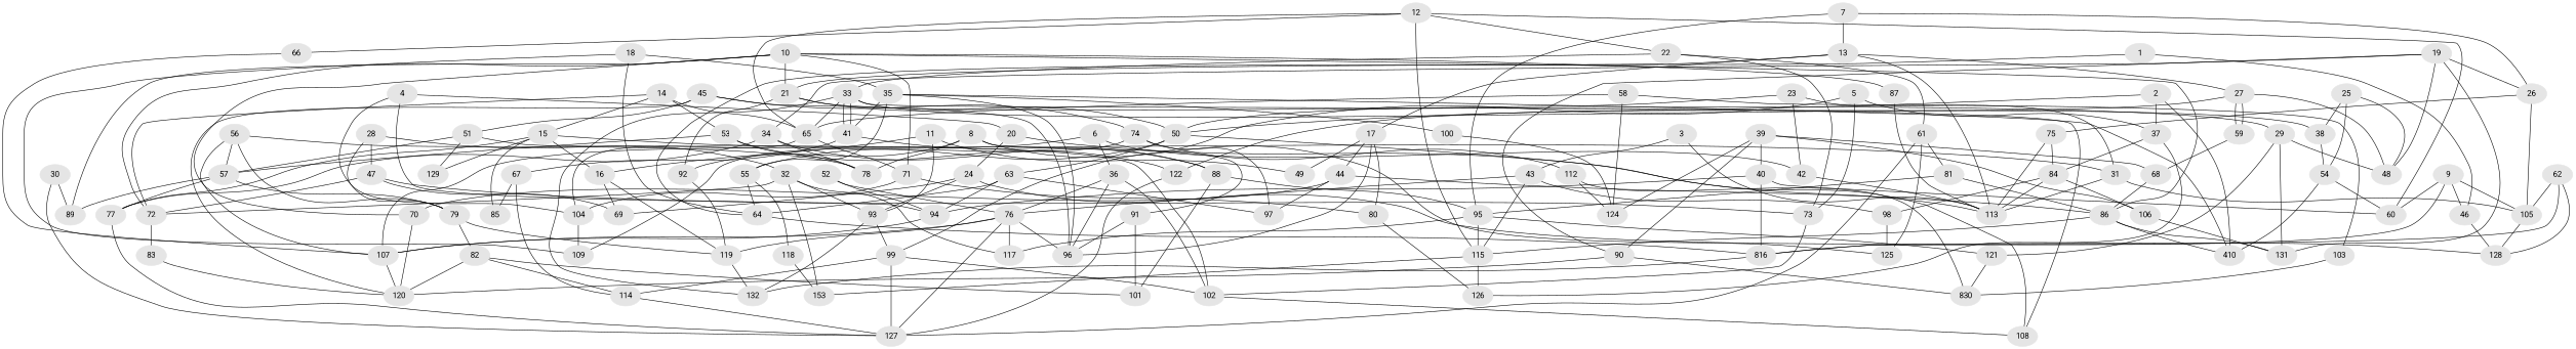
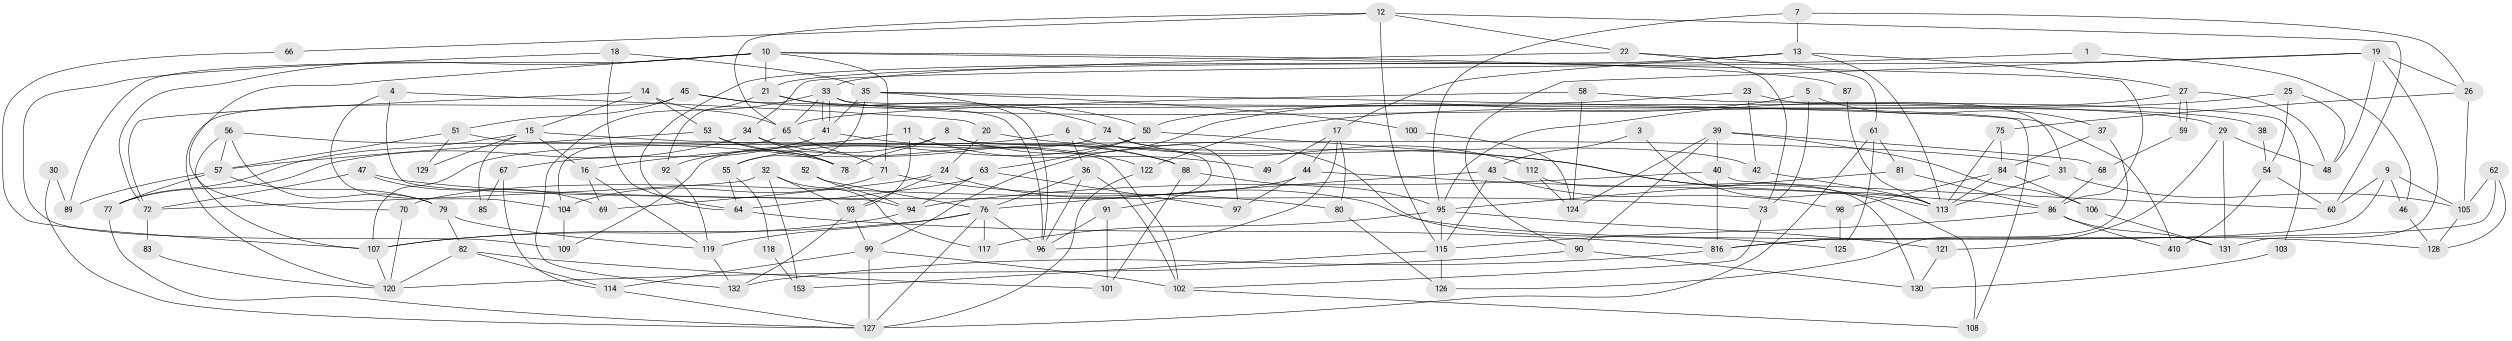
  graph {
    fontname=Roboto
    node [color=gray90 fontname=Roboto style=filled]
    edge [fontname=Roboto]
    1
    21
    46
    50
    92
    29
    128
-   2
    37
    n10 [label=410]
    84
    126
    108
    55
    63
    3
    43
    113
    115
    76
    98
    4
    20
    94
    104
    24
    107
    109
    5
    73
    99
    102
    127
    114
    6
    36
    42
    96
    120
    7
    13
    26
    95
    17
    27
    64
    105
    75
    121
    117
    103
-   130 [label=830]
+   130
    8
    78
    91
    125
    101
    119
    9
    60
    n61 [label=816]
    132
    10
    70
    71
    72
    86
    87
    89
    80
    83
    131
    11
    16
    49
    93
    69
    12
    22
    65
    66
    33
    61
    n84 [label=153]
    44
    48
    59
    122
    14
    15
    53
    31
    77
    85
    129
    57
    97
    18
    35
    41
    100
    19
    34
    90
    88
    38
    81
    23
    25
    54
    68
-   28
    32
    47
    79
    82
    30
    67
    118
    124
    106
    39
    40
    45
    51
    74
    112
    52
    56
    58
    62
    1 -- 21
    1 -- 46
    21 -- 50
    21 -- 92
    21 -- 29
    46 -- 128
    50 -- 108
    50 -- 55
    50 -- 63
    92 -- 119
    29 -- 121
    29 -- 131
    29 -- 48
-   2 -- 50
-   2 -- 37
-   2 -- n10
    37 -- 84
    37 -- 126
    84 -- 113
    84 -- 98
    84 -- 106
    55 -- 64
    55 -- 118
    63 -- 94
    63 -- 64
    63 -- 97
    3 -- 43
    3 -- 113
    43 -- 115
    43 -- 76
    43 -- 98
    115 -- 126
    115 -- n84
    76 -- 107
    76 -- 127
    76 -- 96
    76 -- 117
    76 -- 119
    98 -- 125
    4 -- 20
    4 -- 94
    4 -- 104
    20 -- 113
    20 -- 24
    94 -- 107
    104 -- 109
    24 -- 128
    24 -- 93
    24 -- 69
    107 -- 120
    5 -- 37
    5 -- 73
    5 -- 99
    73 -- 102
    99 -- 102
    99 -- 127
    99 -- 114
    102 -- 108
    114 -- 127
    6 -- 107
    6 -- 36
    6 -- 42
    36 -- 76
    36 -- 102
    36 -- 96
    42 -- 113
    7 -- 13
    7 -- 26
    7 -- 95
    13 -- 113
    13 -- 17
    13 -- 27
    13 -- 64
    26 -- 105
    26 -- 75
    95 -- 115
    95 -- 121
    95 -- 117
    17 -- 96
    17 -- 80
    17 -- 49
    17 -- 44
    27 -- 48
    27 -- 59
    27 -- 59
    27 -- 122
    64 -- n61
    105 -- 128
    75 -- 84
    75 -- 113
    121 -- 130
    103 -- 130
    8 -- 92
    8 -- 78
    8 -- 91
    8 -- 125
    91 -- 96
    91 -- 101
    119 -- 132
    9 -- 46
    9 -- 105
    9 -- 60
    9 -- n61
    n61 -- 132
    10 -- 21
    10 -- 70
    10 -- 71
    10 -- 72
    10 -- 86
    10 -- 87
    10 -- 89
    70 -- 120
    71 -- 104
    71 -- 80
    72 -- 83
    86 -- n10
    86 -- 115
    86 -- 131
    87 -- 113
    80 -- 126
    83 -- 120
    11 -- 16
    11 -- 49
    11 -- 93
    16 -- 119
    16 -- 69
    93 -- 99
    93 -- 132
    12 -- 115
    12 -- 60
    12 -- 22
    12 -- 65
    12 -- 66
    22 -- 73
    22 -- 33
    22 -- 61
    65 -- 104
    65 -- 71
    66 -- 107
    33 -- 108
    33 -- 132
    33 -- 65
    33 -- 41
    33 -- 41
    33 -- 38
    61 -- 127
    61 -- 125
    61 -- 81
    44 -- 70
    44 -- 86
    44 -- 97
    59 -- 68
    122 -- 127
    14 -- 72
    14 -- 65
    14 -- 15
    14 -- 53
    15 -- 16
    15 -- 31
    15 -- 77
    15 -- 85
    15 -- 129
    53 -- 78
    53 -- 122
    53 -- 57
    31 -- 113
    31 -- 105
    77 -- 127
    57 -- 89
    57 -- 77
    57 -- 79
    18 -- 109
    18 -- 64
    18 -- 35
    35 -- n10
    35 -- 55
    35 -- 96
    35 -- 41
    35 -- 100
    41 -- 88
    41 -- 67
    100 -- 124
    19 -- 26
    19 -- 131
    19 -- 48
    19 -- 34
    19 -- 90
    34 -- 78
    34 -- 77
    34 -- 88
    90 -- 120
    90 -- 130
    88 -- 95
    88 -- 101
    38 -- 54
    81 -- 95
    81 -- 86
    23 -- 50
    23 -- 42
    23 -- 31
-   25 -- 38
+   25 -- 95
    25 -- 48
    25 -- 54
    54 -- n10
    54 -- 60
    68 -- 86
-   28 -- 32
-   28 -- 47
-   28 -- 79
    32 -- 117
    32 -- 72
    32 -- 93
    32 -- n84
    47 -- 73
    47 -- 72
    47 -- 69
    79 -- 119
    79 -- 82
    82 -- 114
    82 -- 120
    82 -- 101
    30 -- 127
    30 -- 89
    67 -- 114
    67 -- 85
    118 -- n84
    106 -- 131
    39 -- 90
    39 -- 68
    39 -- 124
    39 -- 106
    39 -- 40
    40 -- 94
    40 -- 60
    40 -- n61
    45 -- 96
    45 -- 120
    45 -- 51
    45 -- 74
    51 -- 102
    51 -- 129
    51 -- 57
    74 -- 109
    74 -- 97
    74 -- 112
    112 -- 130
    112 -- 124
    52 -- 76
    52 -- 94
    56 -- 107
    56 -- 78
    56 -- 57
    56 -- 79
    58 -- 103
    58 -- 65
    58 -- 124
    62 -- 128
    62 -- 105
    62 -- n61
  }
